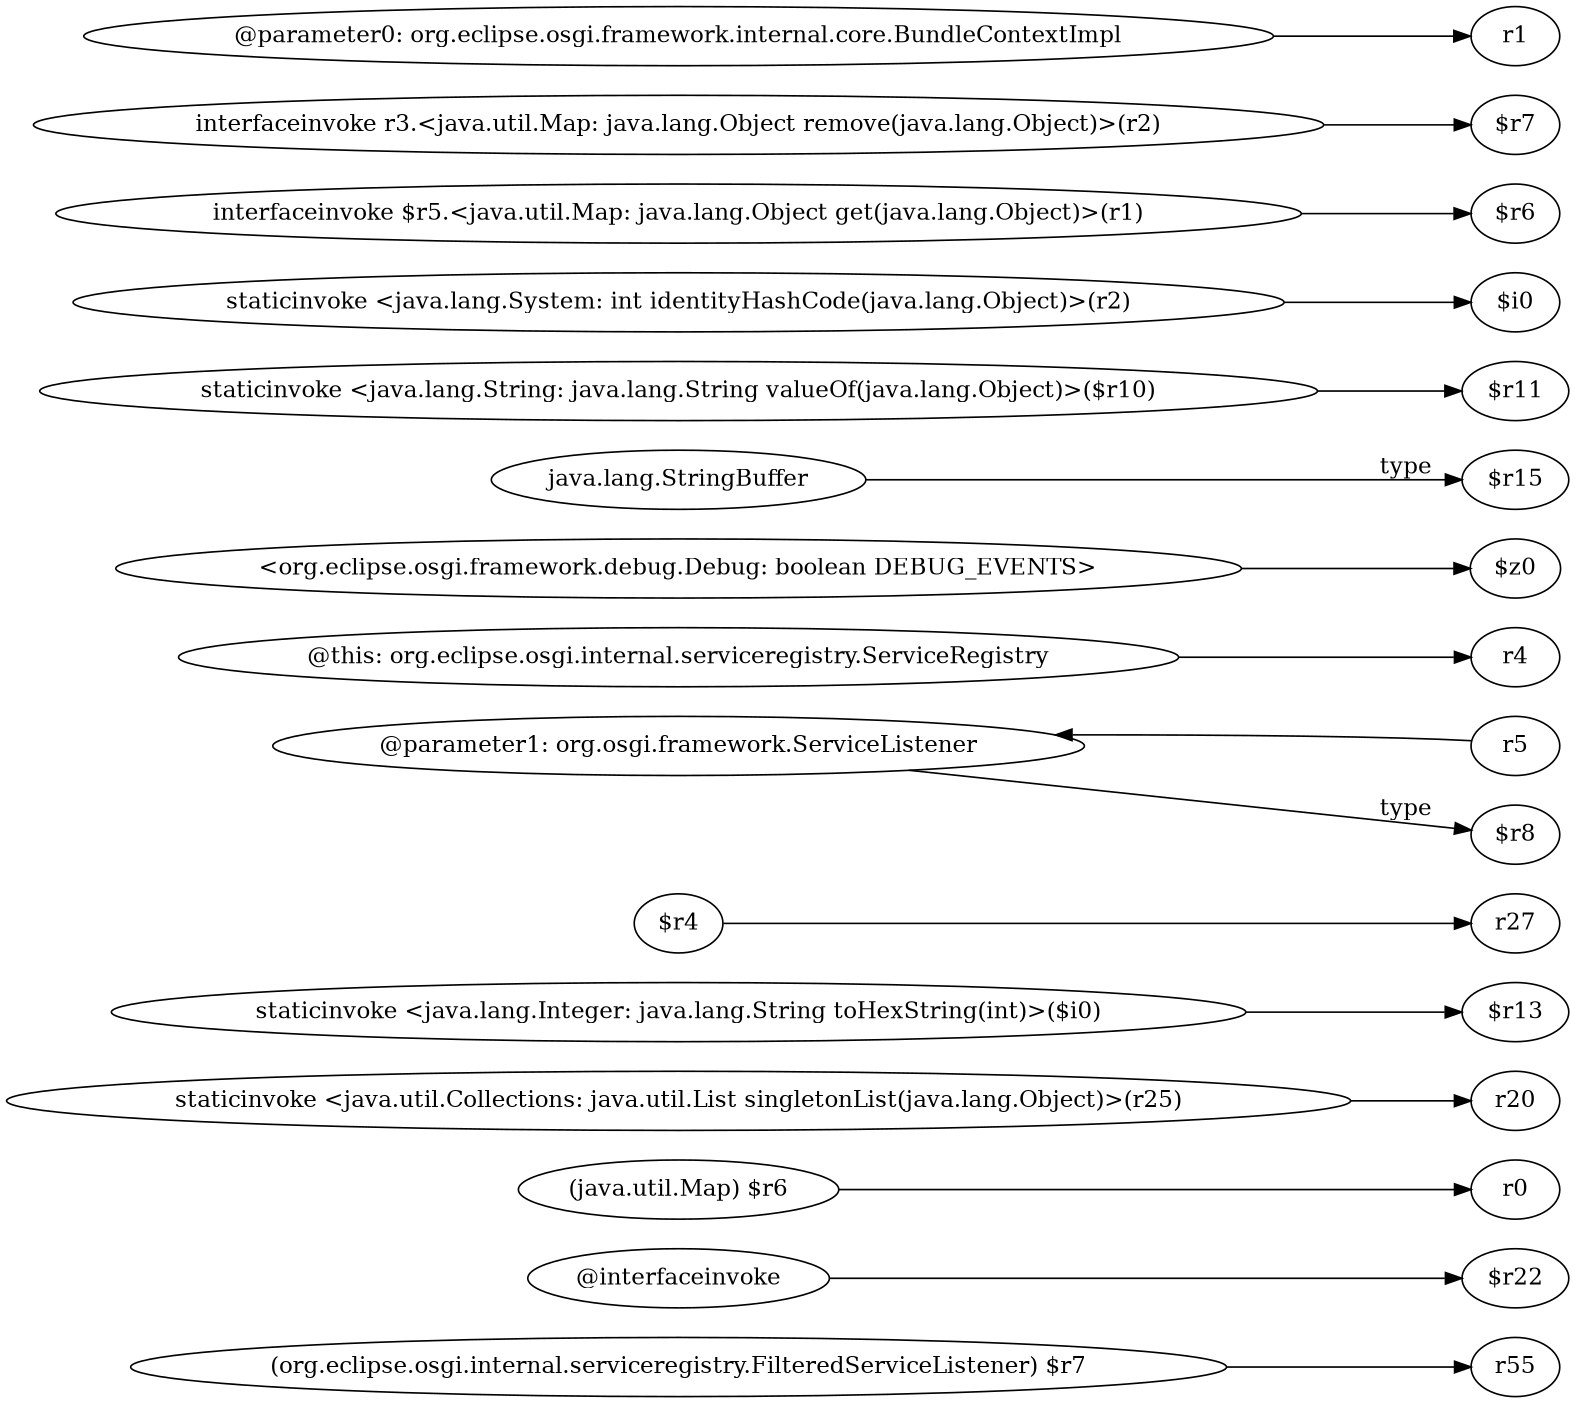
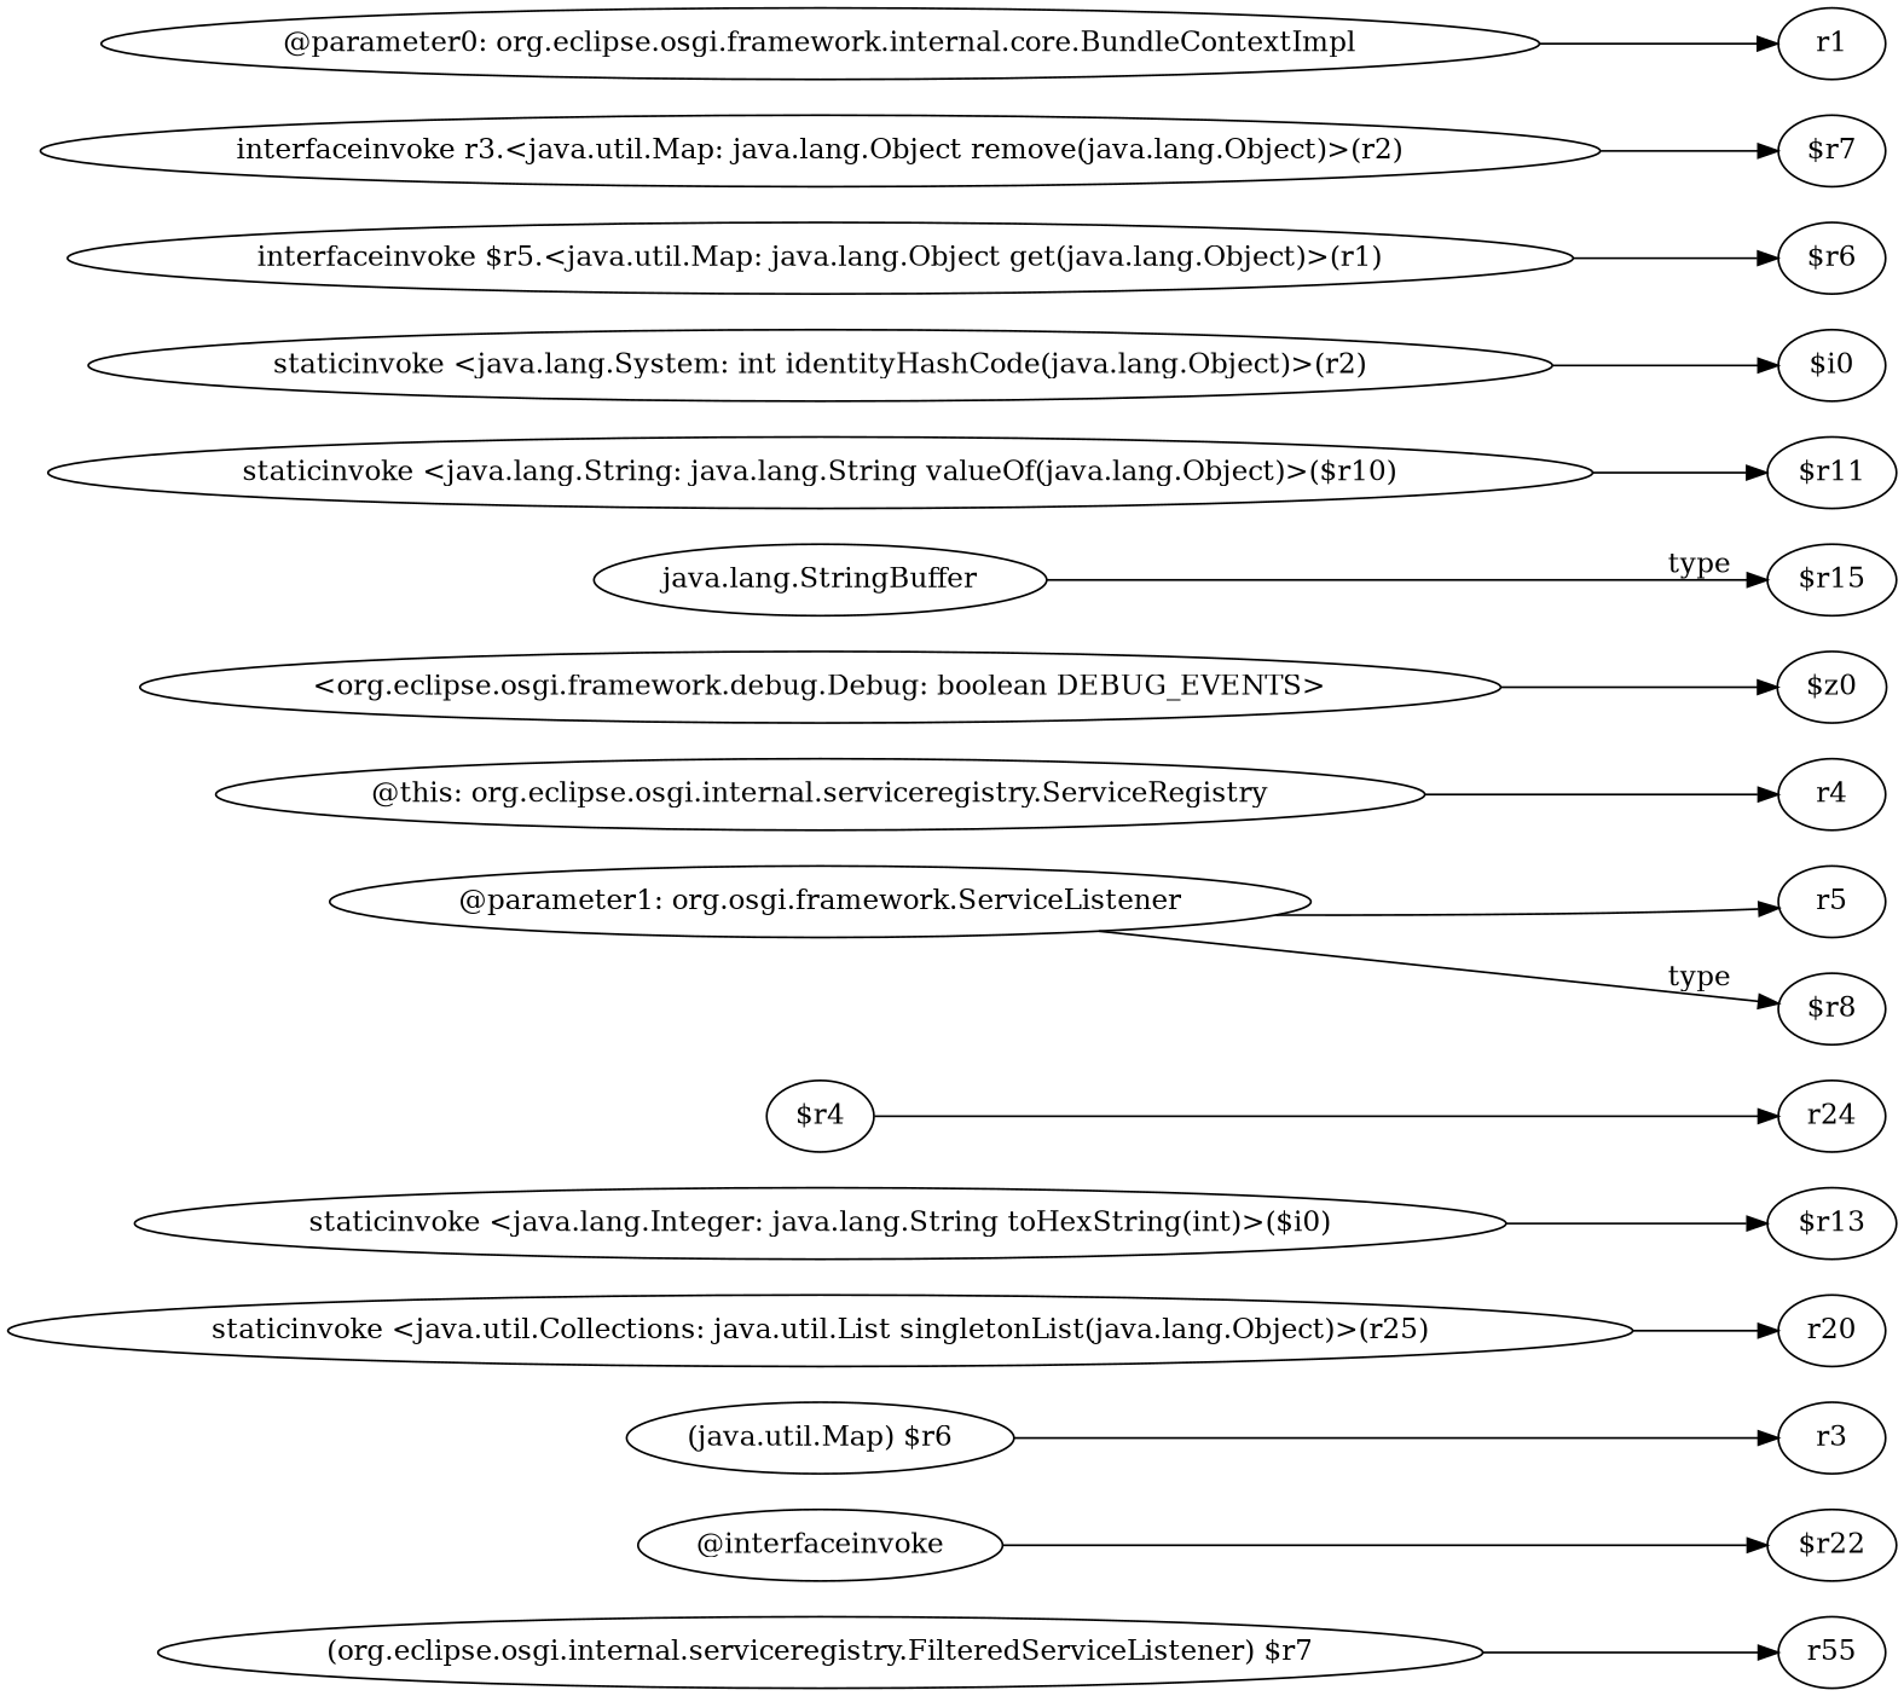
  digraph {
    rankdir=LR
    n1 [label="(org.eclipse.osgi.internal.serviceregistry.FilteredServiceListener) $r7"]
    n2 [label=r55]
    n3 [label="@interfaceinvoke"]
    n4 [label="$r22"]
    n5 [label="(java.util.Map) $r6"]
-   n6 [label=r0]
+   n6 [label=r3]
    n7 [label="staticinvoke <java.util.Collections: java.util.List singletonList(java.lang.Object)>(r25)"]
    n8 [label=r20]
    n9 [label="staticinvoke <java.lang.Integer: java.lang.String toHexString(int)>($i0)"]
    n10 [label="$r13"]
    n11 [label="$r4"]
-   n12 [label=r27]
+   n12 [label=r24]
    n13 [label="@parameter1: org.osgi.framework.ServiceListener"]
    n14 [label=r5]
    n15 [label="$r8"]
    n16 [label="@this: org.eclipse.osgi.internal.serviceregistry.ServiceRegistry"]
    n17 [label=r4]
    n18 [label="<org.eclipse.osgi.framework.debug.Debug: boolean DEBUG_EVENTS>"]
    n19 [label="$z0"]
    n20 [label="java.lang.StringBuffer"]
    n21 [label="$r15"]
    n22 [label="staticinvoke <java.lang.String: java.lang.String valueOf(java.lang.Object)>($r10)"]
    n23 [label="$r11"]
    n24 [label="staticinvoke <java.lang.System: int identityHashCode(java.lang.Object)>(r2)"]
    n25 [label="$i0"]
    n26 [label="interfaceinvoke $r5.<java.util.Map: java.lang.Object get(java.lang.Object)>(r1)"]
    n27 [label="$r6"]
    n28 [label="interfaceinvoke r3.<java.util.Map: java.lang.Object remove(java.lang.Object)>(r2)"]
    n29 [label="$r7"]
    n30 [label="@parameter0: org.eclipse.osgi.framework.internal.core.BundleContextImpl"]
    n31 [label=r1]
    n1 -> n2
    n3 -> n4
    n5 -> n6
    n7 -> n8
    n9 -> n10
    n11 -> n12
-   n14 -> n13
+   n13 -> n14
    n13 -> n15 [label=type]
    n16 -> n17
    n18 -> n19
    n20 -> n21 [label=type]
    n22 -> n23
    n24 -> n25
    n26 -> n27
    n28 -> n29
    n30 -> n31
  }
